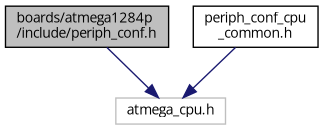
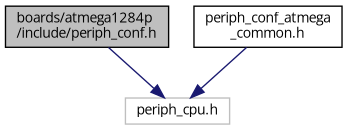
  digraph {
    fontname="Open Sans"
    node [color=black fillcolor=white fontname="Open Sans" fontsize=10 shape=record style=filled]
    edge [color=midnightblue fontname="Open Sans" fontsize=10 labelfontname=Helvetica labelfontsize=10 style=solid]
    n1 [fillcolor=grey75 fontcolor=black height=0.2 label="boards/atmega1284p\l/include/periph_conf.h" width=0.4]
-   n2 [color=grey75 height=0.2 label="atmega_cpu.h" width=0.4]
-   n3 [height=0.2 label="periph_conf_cpu\l_common.h" width=0.4]
+   n2 [color=grey75 height=0.2 label="periph_cpu.h" width=0.4]
+   n3 [height=0.2 label="periph_conf_atmega\l_common.h" width=0.4]
    n1 -> n2
    n3 -> n2
  }
